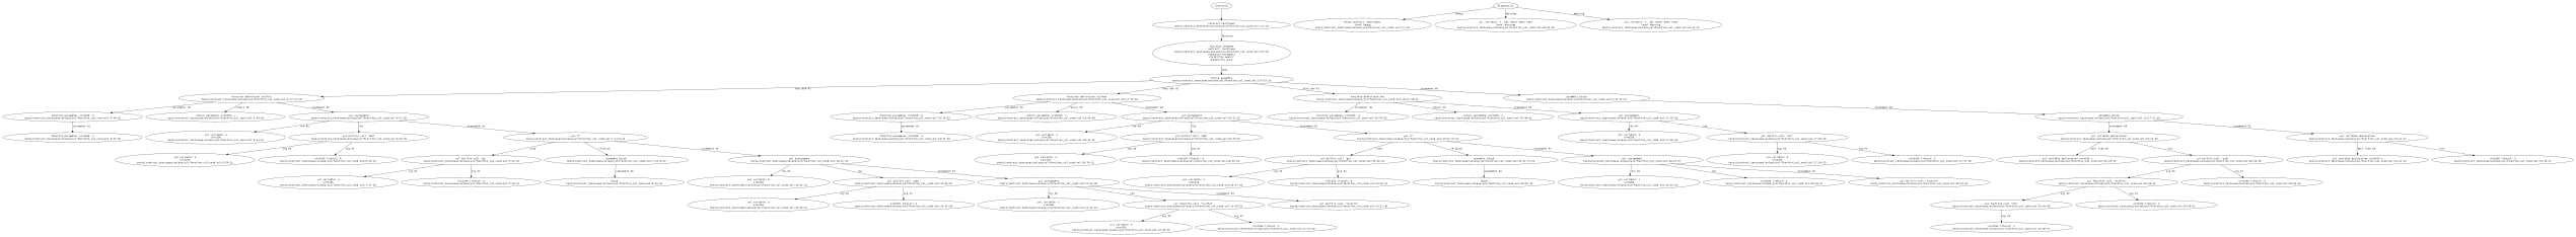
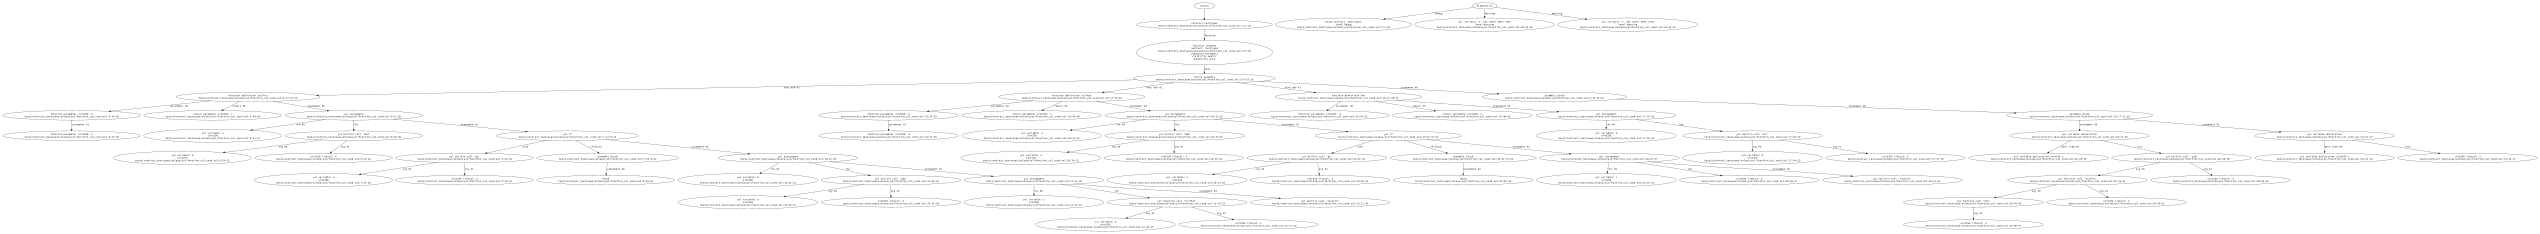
  strict digraph {
    fontname="Source Code Pro"
    node [fontname="Source Code Pro"]
    edge [fontname="Source Code Pro"]
    n1 [label="contract testTypes\ntests/contract_testcases/solana/yul/function_cal_cond.sol:1:1-20"]
    n2 [label="function testAsm\ncontract: testTypes\ntests/contract_testcases/solana/yul/function_cal_cond.sol:2:5-35\nsignature testAsm()\nvisibility public\nmutability pure"]
    n3 [label="inline assembly\ntests/contract_testcases/solana/yul/function_cal_cond.sol:3:9-33:10"]
    n4 [label="function definition tryThis\ntests/contract_testcases/solana/yul/function_cal_cond.sol:5:17-13:18"]
    n5 [label="function definition tryThat\ntests/contract_testcases/solana/yul/function_cal_cond.sol:23:17-30:18"]
    n6 [label="function definition foo\ntests/contract_testcases/solana/yul/function_cal_cond.sol:16:21-18:22"]
    n7 [label="assembly block\ntests/contract_testcases/solana/yul/function_cal_cond.sol:4:13-32:14"]
    n8 [label="function parameter uint256: b\ntests/contract_testcases/solana/yul/function_cal_cond.sol:5:34-35"]
    n9 [label="return parameter uint256: c\ntests/contract_testcases/solana/yul/function_cal_cond.sol:5:43-44"]
    n10 [label="yul assignment\ntests/contract_testcases/solana/yul/function_cal_cond.sol:6:21-35"]
    n11 [label="function parameter uint256: a\ntests/contract_testcases/solana/yul/function_cal_cond.sol:5:37-38"]
    n12 [label="yul variable: a\nuint256\ntests/contract_testcases/solana/yul/function_cal_cond.sol:6:21-22"]
    n13 [label="yul builtin call 'add'\ntests/contract_testcases/solana/yul/function_cal_cond.sol:6:26-35"]
    n14 [label="yul if\ntests/contract_testcases/solana/yul/function_cal_cond.sol:7:21-9:22"]
    n15 [label="yul variable: a\nuint256\ntests/contract_testcases/solana/yul/function_cal_cond.sol:6:30-31"]
    n16 [label="uint256 literal: 4\ntests/contract_testcases/solana/yul/function_cal_cond.sol:6:33-34"]
    n17 [label="yul builtin call 'gt'\ntests/contract_testcases/solana/yul/function_cal_cond.sol:7:24-32"]
    n18 [label="assembly block\ntests/contract_testcases/solana/yul/function_cal_cond.sol:7:21-9:22"]
    n19 [label="yul assignment\ntests/contract_testcases/solana/yul/function_cal_cond.sol:10:21-35"]
    n20 [label="yul variable: a\nuint256\ntests/contract_testcases/solana/yul/function_cal_cond.sol:7:27-28"]
    n21 [label="uint256 literal: 5\ntests/contract_testcases/solana/yul/function_cal_cond.sol:7:30-31"]
    n22 [label="leave\ntests/contract_testcases/solana/yul/function_cal_cond.sol:8:25-30"]
    n23 [label="yul variable: b\nuint256\ntests/contract_testcases/solana/yul/function_cal_cond.sol:10:21-22"]
    n24 [label="yul builtin call 'add'\ntests/contract_testcases/solana/yul/function_cal_cond.sol:10:26-35"]
    n25 [label="yul assignment\ntests/contract_testcases/solana/yul/function_cal_cond.sol:11:21-39"]
    n26 [label="yul variable: a\nuint256\ntests/contract_testcases/solana/yul/function_cal_cond.sol:10:30-31"]
    n27 [label="uint256 literal: 6\ntests/contract_testcases/solana/yul/function_cal_cond.sol:10:33-34"]
    n28 [label="yul variable: c\nuint256\ntests/contract_testcases/solana/yul/function_cal_cond.sol:11:21-22"]
    n29 [label="yul function call 'tryThat'\ntests/contract_testcases/solana/yul/function_cal_cond.sol:11:26-33"]
    n30 [label="yul builtin call 'invalid'\ntests/contract_testcases/solana/yul/function_cal_cond.sol:12:21-30"]
    n31 [label="yul variable: b\nuint256\ntests/contract_testcases/solana/yul/function_cal_cond.sol:11:34-35"]
    n32 [label="uint256 literal: 2\ntests/contract_testcases/solana/yul/function_cal_cond.sol:11:37-38"]
    n33 [label="function parameter uint256: b\ntests/contract_testcases/solana/yul/function_cal_cond.sol:23:34-35"]
    n34 [label="return parameter uint256: c\ntests/contract_testcases/solana/yul/function_cal_cond.sol:23:43-44"]
    n35 [label="yul assignment\ntests/contract_testcases/solana/yul/function_cal_cond.sol:24:21-35"]
    n36 [label="function parameter uint256: a\ntests/contract_testcases/solana/yul/function_cal_cond.sol:23:37-38"]
    n37 [label="yul variable: a\nuint256\ntests/contract_testcases/solana/yul/function_cal_cond.sol:24:21-22"]
    n38 [label="yul builtin call 'add'\ntests/contract_testcases/solana/yul/function_cal_cond.sol:24:26-35"]
    n39 [label="yul if\ntests/contract_testcases/solana/yul/function_cal_cond.sol:25:21-27:22"]
    n40 [label="yul variable: a\nuint256\ntests/contract_testcases/solana/yul/function_cal_cond.sol:24:30-31"]
    n41 [label="uint256 literal: 4\ntests/contract_testcases/solana/yul/function_cal_cond.sol:24:33-34"]
    n42 [label="yul builtin call 'gt'\ntests/contract_testcases/solana/yul/function_cal_cond.sol:25:24-32"]
    n43 [label="assembly block\ntests/contract_testcases/solana/yul/function_cal_cond.sol:25:21-27:22"]
    n44 [label="yul assignment\ntests/contract_testcases/solana/yul/function_cal_cond.sol:28:21-27"]
    n45 [label="yul variable: a\nuint256\ntests/contract_testcases/solana/yul/function_cal_cond.sol:25:27-28"]
    n46 [label="uint256 literal: 5\ntests/contract_testcases/solana/yul/function_cal_cond.sol:25:30-31"]
    n47 [label="leave\ntests/contract_testcases/solana/yul/function_cal_cond.sol:26:25-30"]
    n48 [label="yul variable: c\nuint256\ntests/contract_testcases/solana/yul/function_cal_cond.sol:28:21-22"]
    n49 [label="uint256 literal: 5\ntests/contract_testcases/solana/yul/function_cal_cond.sol:28:26-27"]
    n50 [label="yul builtin call 'invalid'\ntests/contract_testcases/solana/yul/function_cal_cond.sol:29:21-30"]
    n51 [label="function parameter uint256: d\ntests/contract_testcases/solana/yul/function_cal_cond.sol:16:34-35"]
    n52 [label="return parameter uint256: e\ntests/contract_testcases/solana/yul/function_cal_cond.sol:16:40-41"]
    n53 [label="yul assignment\ntests/contract_testcases/solana/yul/function_cal_cond.sol:17:25-39"]
    n54 [label="yul variable: e\nuint256\ntests/contract_testcases/solana/yul/function_cal_cond.sol:17:25-26"]
    n55 [label="yul builtin call 'shr'\ntests/contract_testcases/solana/yul/function_cal_cond.sol:17:30-39"]
    n56 [label="yul variable: d\nuint256\ntests/contract_testcases/solana/yul/function_cal_cond.sol:17:34-35"]
    n57 [label="uint256 literal: 3\ntests/contract_testcases/solana/yul/function_cal_cond.sol:17:37-38"]
    n58 [label="assembly block\ntests/contract_testcases/solana/yul/function_cal_cond.sol:15:17-21:18"]
    n59 [label="yul variable declaration\ntests/contract_testcases/solana/yul/function_cal_cond.sol:20:21-56"]
    n60 [label="yul variable declaration\ntests/contract_testcases/solana/yul/function_cal_cond.sol:31:17-27"]
    n61 [label="yul variable declaration uint256 x\ntests/contract_testcases/solana/yul/function_cal_cond.sol:20:25-26"]
    n62 [label="yul builtin call 'sub'\ntests/contract_testcases/solana/yul/function_cal_cond.sol:20:30-56"]
    n63 [label="yul function call 'tryThis'\ntests/contract_testcases/solana/yul/function_cal_cond.sol:20:34-41"]
    n64 [label="uint256 literal: 4\ntests/contract_testcases/solana/yul/function_cal_cond.sol:20:54-55"]
    n65 [label="yul function call 'foo'\ntests/contract_testcases/solana/yul/function_cal_cond.sol:20:42-45"]
    n66 [label="uint256 literal: 2\ntests/contract_testcases/solana/yul/function_cal_cond.sol:20:50-51"]
    n67 [label="uint256 literal: 3\ntests/contract_testcases/solana/yul/function_cal_cond.sol:20:46-47"]
    n68 [label="yul variable declaration uint256 x\ntests/contract_testcases/solana/yul/function_cal_cond.sol:31:21-22"]
    n69 [label="uint256 literal: 5\ntests/contract_testcases/solana/yul/function_cal_cond.sol:31:26-27"]
    n70 [label="found contract 'testTypes'\nlevel Debug\ntests/contract_testcases/solana/yul/function_cal_cond.sol:1:1-20"]
    n71 [label="yul variable 'x' has never been read\nlevel Warning\ntests/contract_testcases/solana/yul/function_cal_cond.sol:20:25-26"]
    n72 [label="yul variable 'x' has never been read\nlevel Warning\ntests/contract_testcases/solana/yul/function_cal_cond.sol:31:21-22"]
-   contracts
+   contracts [label=solana]
    diagnostics
    n1 -> n2 [label=function]
    n2 -> n3 [label=body]
    n3 -> n4 [label="func def #3"]
    n3 -> n5 [label="func def #2"]
    n3 -> n6 [label="func def #1"]
    n3 -> n7 [label="statement #0"]
    n4 -> n8 [label="parameter #0"]
    n4 -> n9 [label="return #0"]
    n4 -> n10 [label="statement #0"]
    n5 -> n33 [label="parameter #0"]
    n5 -> n34 [label="return #0"]
    n5 -> n35 [label="statement #0"]
    n6 -> n51 [label="parameter #0"]
    n6 -> n52 [label="return #0"]
    n6 -> n53 [label="statement #0"]
    n7 -> n58 [label="statement #0"]
    n8 -> n11 [label="parameter #1"]
    n10 -> n12 [label="rhs #0"]
    n10 -> n13 [label=lhs]
    n10 -> n14 [label="statement #1"]
    n13 -> n15 [label="arg #0"]
    n13 -> n16 [label="arg #1"]
    n14 -> n17 [label=cond]
    n14 -> n18 [label="if-block"]
    n14 -> n19 [label="statement #2"]
    n17 -> n20 [label="arg #0"]
    n17 -> n21 [label="arg #1"]
    n18 -> n22 [label="statement #0"]
    n19 -> n23 [label="rhs #0"]
    n19 -> n24 [label=lhs]
    n19 -> n25 [label="statement #3"]
    n24 -> n26 [label="arg #0"]
    n24 -> n27 [label="arg #1"]
    n25 -> n28 [label="rhs #0"]
    n25 -> n29 [label=lhs]
    n25 -> n30 [label="statement #4"]
    n29 -> n31 [label="arg #0"]
    n29 -> n32 [label="arg #1"]
    n33 -> n36 [label="parameter #1"]
    n35 -> n37 [label="rhs #0"]
    n35 -> n38 [label=lhs]
    n35 -> n39 [label="statement #1"]
    n38 -> n40 [label="arg #0"]
    n38 -> n41 [label="arg #1"]
    n39 -> n42 [label=cond]
    n39 -> n43 [label="if-block"]
    n39 -> n44 [label="statement #2"]
    n42 -> n45 [label="arg #0"]
    n42 -> n46 [label="arg #1"]
    n43 -> n47 [label="statement #0"]
    n44 -> n48 [label="rhs #0"]
    n44 -> n49 [label=lhs]
    n44 -> n50 [label="statement #3"]
    n53 -> n54 [label="rhs #0"]
    n53 -> n55 [label=lhs]
    n55 -> n56 [label="arg #0"]
    n55 -> n57 [label="arg #1"]
    n58 -> n59 [label="statement #0"]
    n58 -> n60 [label="statement #1"]
    n59 -> n61 [label="decl item #0"]
    n59 -> n62 [label=init]
    n60 -> n68 [label="decl item #0"]
    n60 -> n69 [label=init]
    n62 -> n63 [label="arg #0"]
    n62 -> n64 [label="arg #1"]
    n63 -> n65 [label="arg #0"]
    n63 -> n66 [label="arg #1"]
    n65 -> n67 [label="arg #0"]
    contracts -> n1
    diagnostics -> n70 [label=Debug]
    diagnostics -> n71 [label=Warning]
    diagnostics -> n72 [label=Warning]
  }
